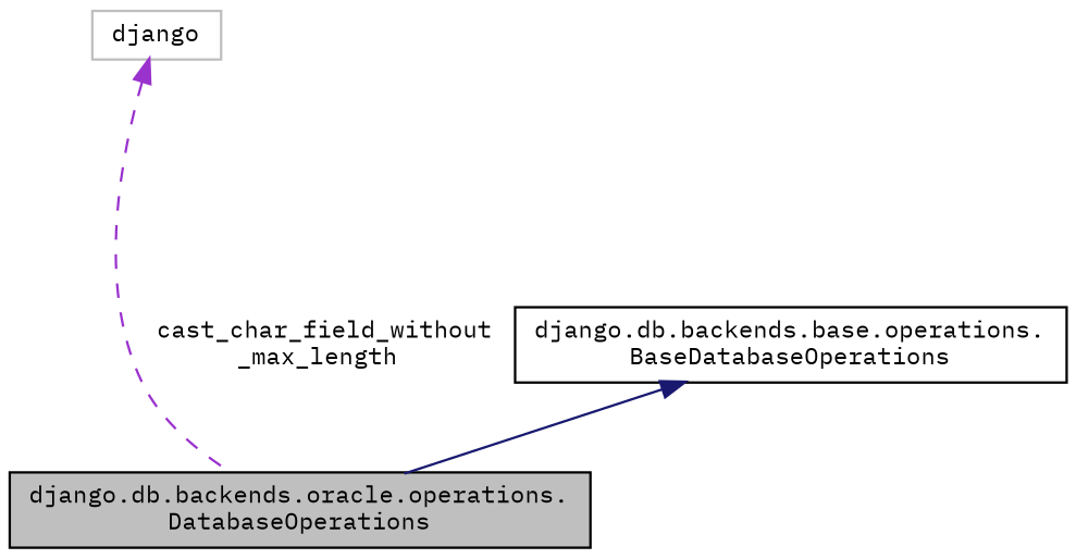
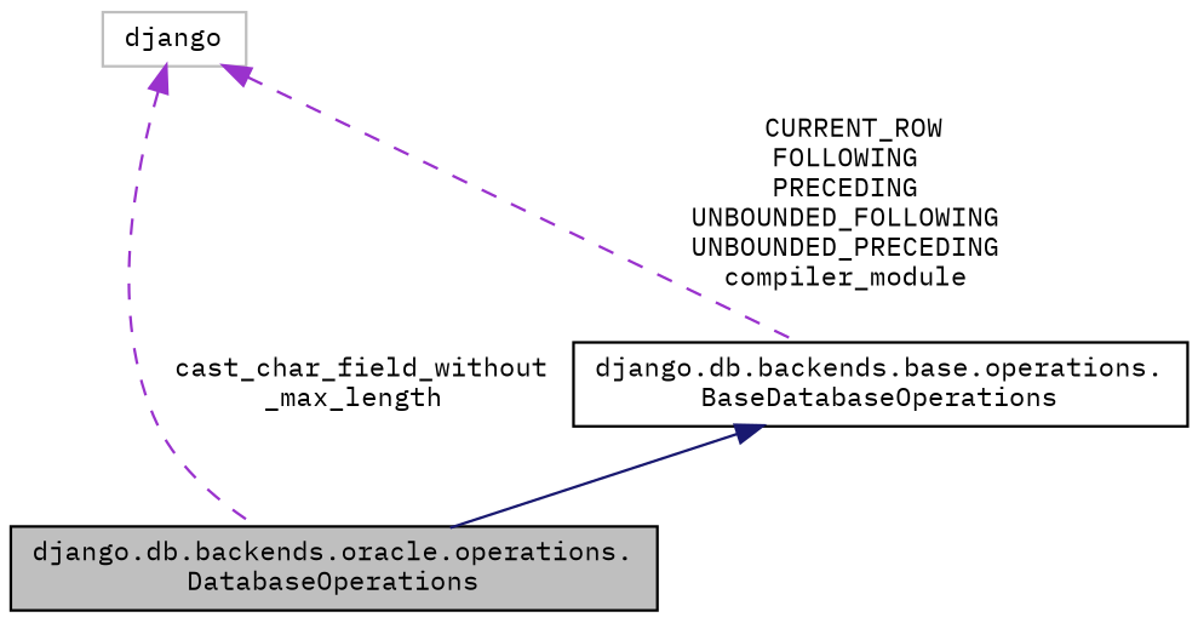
  digraph {
    fontname="IBM Plex Mono"
    node [color=black fillcolor=white fontname="IBM Plex Mono" fontsize=10 shape=record style=filled]
    edge [color=darkorchid3 dir=back fontname="IBM Plex Mono" fontsize=10 labelfontname=Helvetica labelfontsize=10 style=dashed]
    n1 [fillcolor=grey75 fontcolor=black height=0.2 label="django.db.backends.oracle.operations.\lDatabaseOperations" width=0.4]
    n2 [height=0.2 label="django.db.backends.base.operations.\lBaseDatabaseOperations" width=0.4]
    n3 [color=grey75 height=0.2 label=django width=0.4]
    n2 -> n1 [color=midnightblue style=solid]
    n3 -> n1 [label=" cast_char_field_without\l_max_length"]
+   n3 -> n2 [label=" CURRENT_ROW\nFOLLOWING\nPRECEDING\nUNBOUNDED_FOLLOWING\nUNBOUNDED_PRECEDING\ncompiler_module"]
  }
